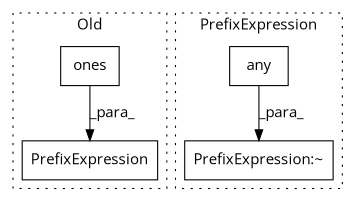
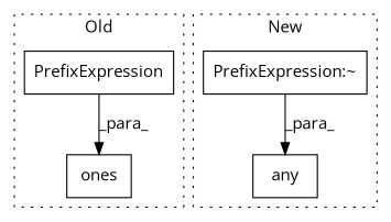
  digraph {
    fontname="Open Sans"
    node [a=32 fontname="Open Sans" shape=box]
    edge [fontname="Open Sans"]
    n1 [l="5,1" label=ones s="907,934"]
    n2 [a=22 l=18 label=PrefixExpression s=912]
    n3 [l="4,1" label=any s="832,845"]
    n4 [a=38 l=1 label="PrefixExpression:~" s=825]
    subgraph cluster_1 {
      label=Old
      style=dotted
      n1
      n2
    }
    subgraph cluster_2 {
-     label=PrefixExpression
+     label=New
      style=dotted
      n3
      n4
    }
-   n1 -> n2 [label=_para_]
-   n3 -> n4 [label=_para_]
+   n2 -> n1 [label=_para_]
+   n4 -> n3 [label=_para_]
  }
